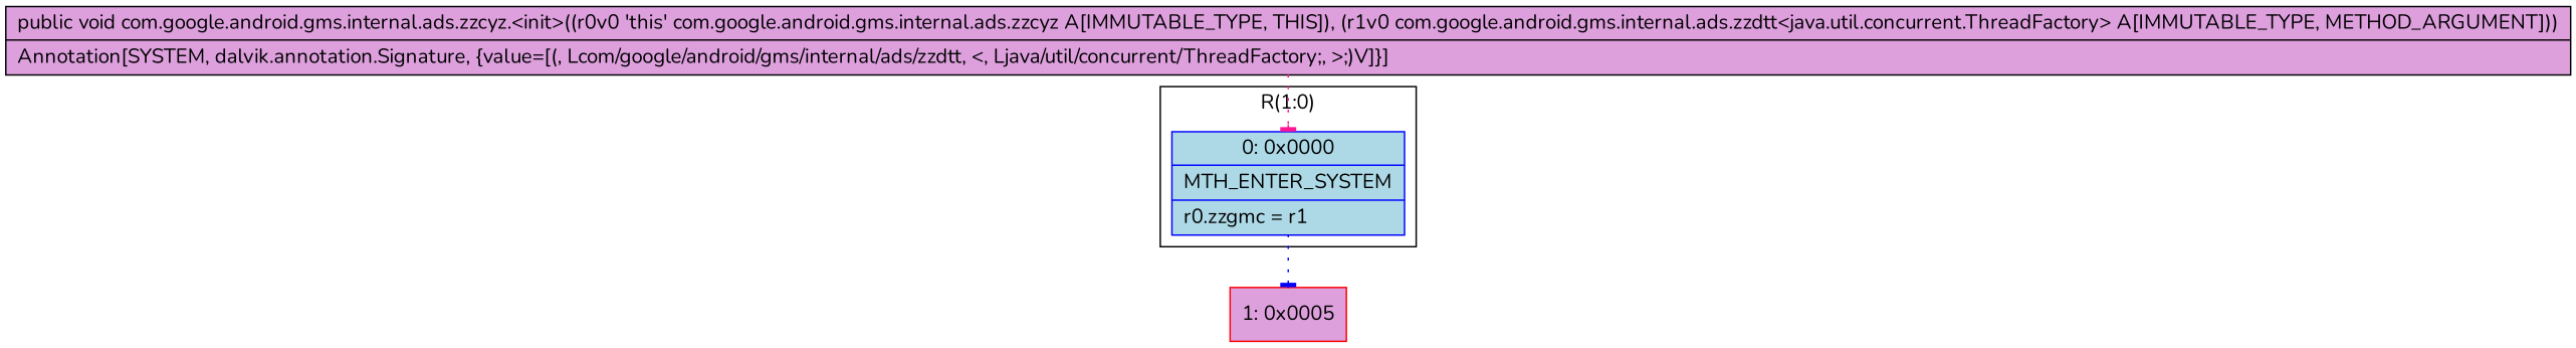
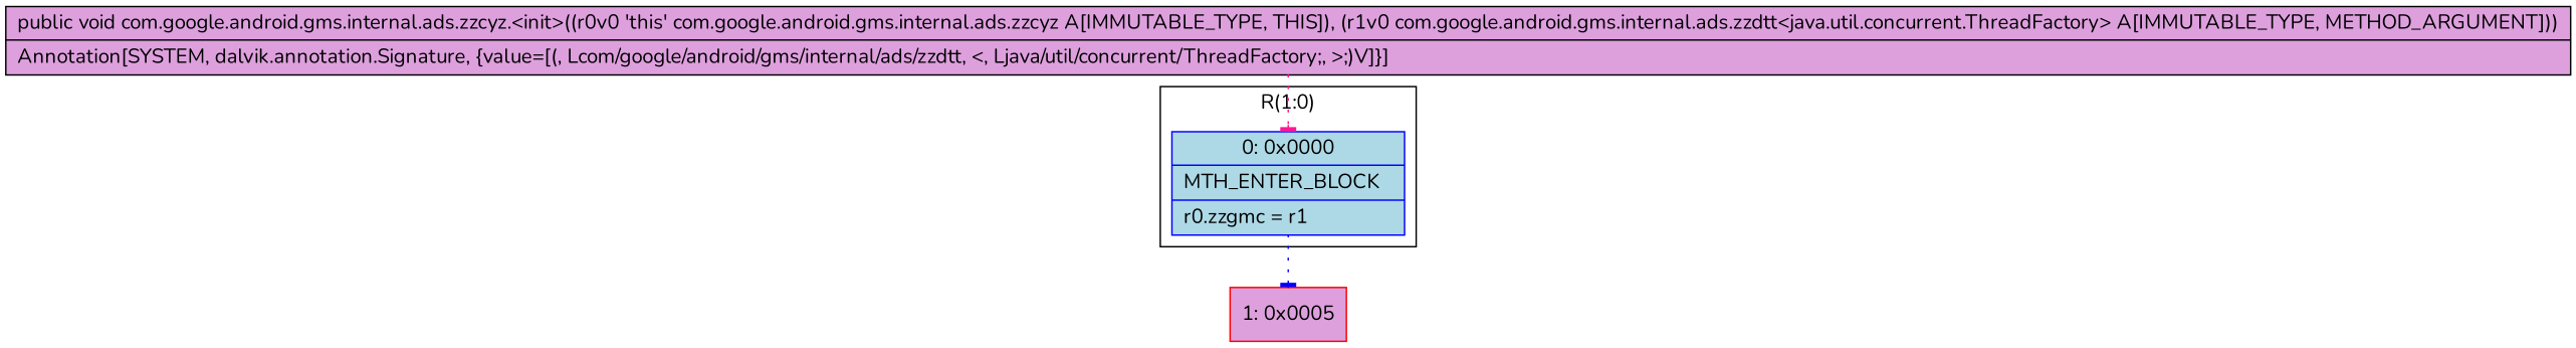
  digraph {
    fontname=Nunito
    node [shape=record style=filled fillcolor=plum fontname=Nunito]
    edge [style=dotted arrowhead=tee fontname=Nunito]
-   n1 [color=blue label="{0\:\ 0x0000|MTH_ENTER_SYSTEM\l|r0.zzgmc = r1\l}" fillcolor=lightblue]
+   n1 [color=blue label="{0\:\ 0x0000|MTH_ENTER_BLOCK\l|r0.zzgmc = r1\l}" fillcolor=lightblue]
    n2 [color=red label="{1\:\ 0x0005}"]
    n3 [label="{public void com.google.android.gms.internal.ads.zzcyz.\<init\>((r0v0 'this' com.google.android.gms.internal.ads.zzcyz A[IMMUTABLE_TYPE, THIS]), (r1v0 com.google.android.gms.internal.ads.zzdtt\<java.util.concurrent.ThreadFactory\> A[IMMUTABLE_TYPE, METHOD_ARGUMENT]))  | Annotation[SYSTEM, dalvik.annotation.Signature, \{value=[(, Lcom\/google\/android\/gms\/internal\/ads\/zzdtt, \<, Ljava\/util\/concurrent\/ThreadFactory;, \>;)V]\}]\l}"]
    subgraph cluster_1 {
      label="R(1:0)"
      n1
    }
    n1 -> n2 [color=blue]
    n3 -> n1 [color=deeppink]
  }
